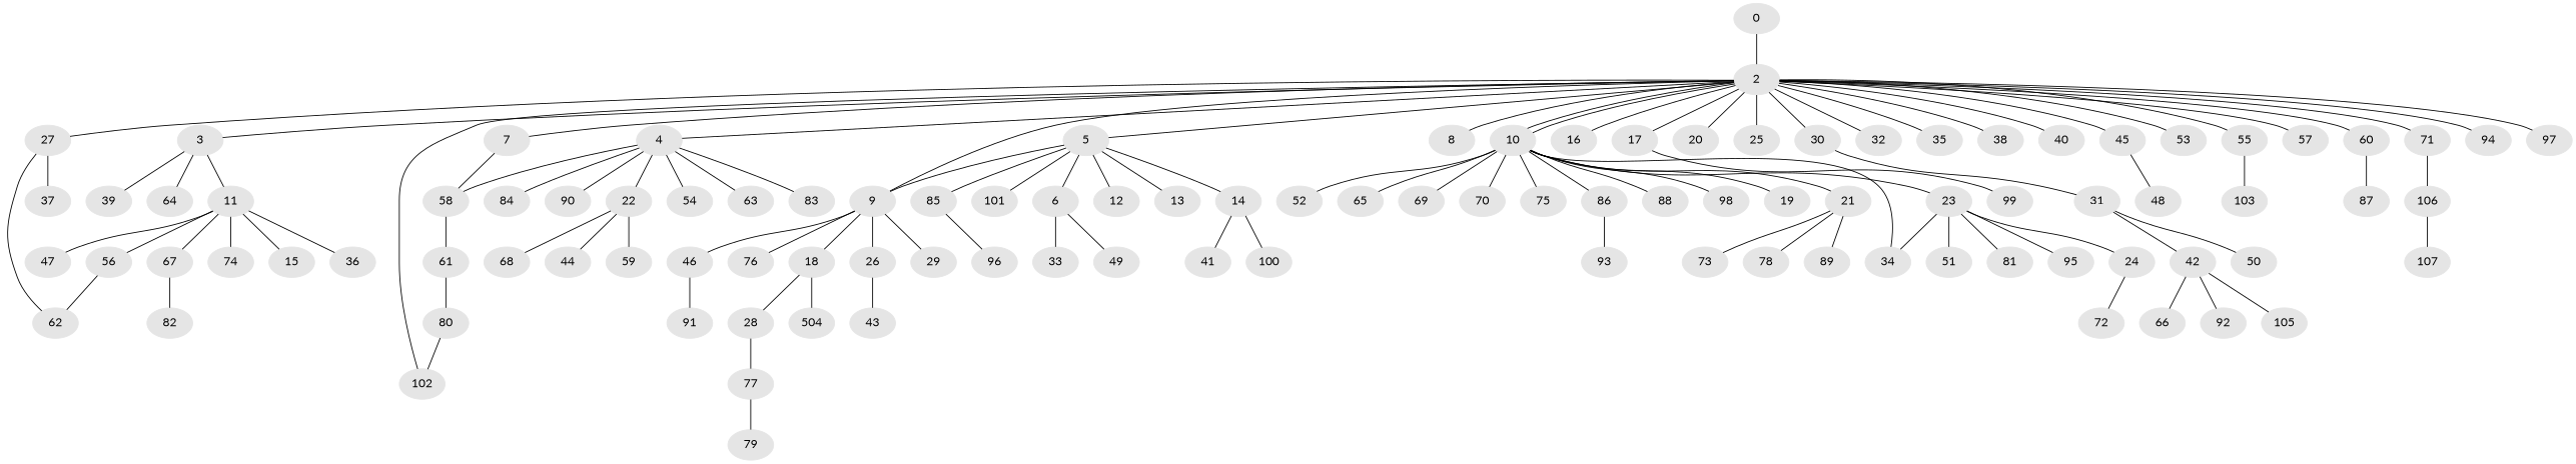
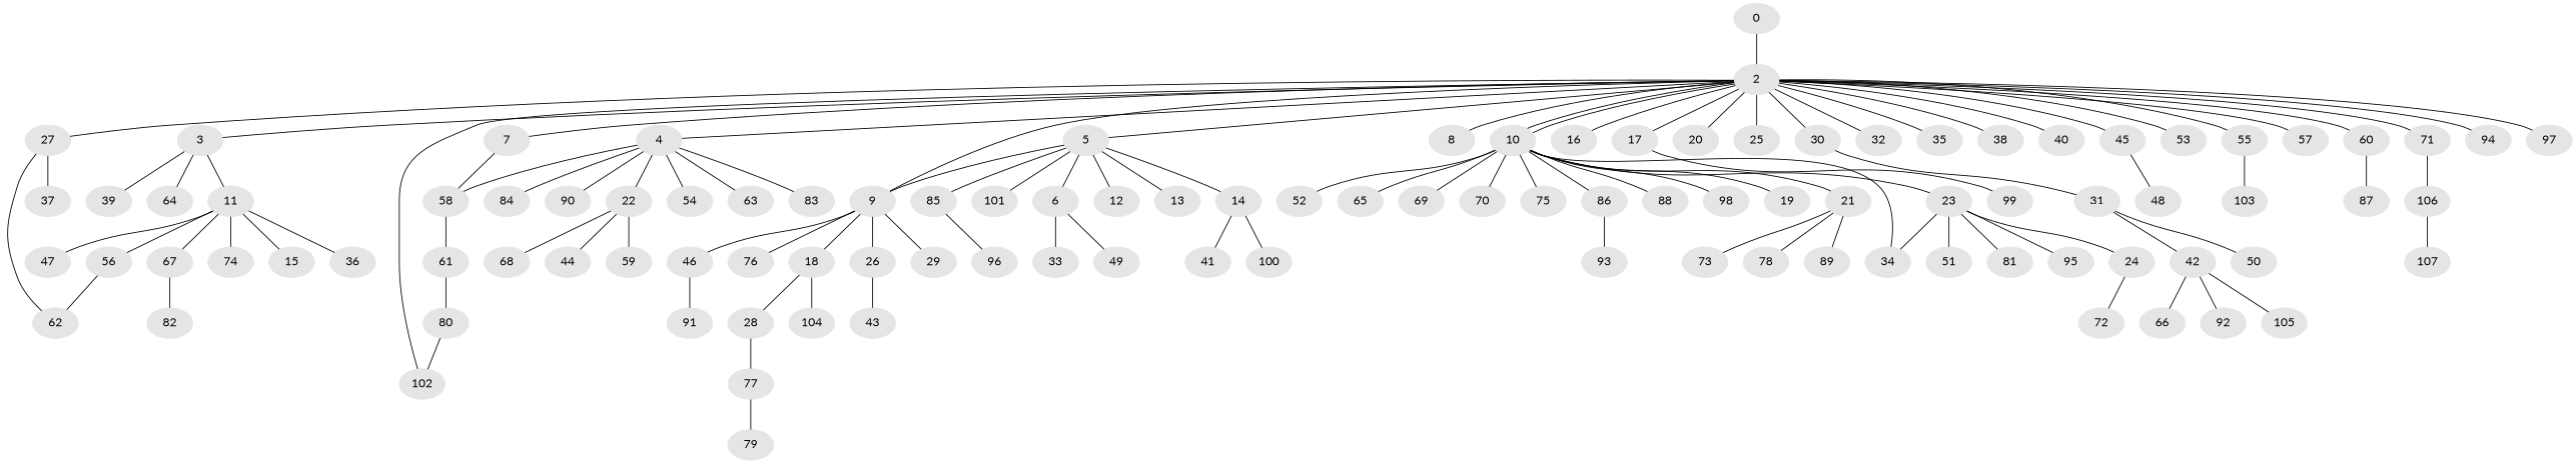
  graph {
    fontname=Lato
    node [color=gray90 fontname=Lato style=filled]
    edge [fontname=Lato]
    n1 [label=0]
    2
    3
    4
    5
    7
    8
    9
    10
    16
    17
    20
    25
    27
    30
    32
    35
    38
    40
    45
    53
    55
    57
    60
    71
    94
    97
    102
    11
    39
    64
    22
    54
    58
    63
    83
    84
    90
    6
    12
    13
    14
    85
    101
    18
    26
    29
    46
    76
    19
    21
    23
    34
    52
    65
    69
    70
    75
    86
    88
    98
    99
    37
    62
    31
    48
    103
    87
    106
    15
    36
    47
    56
    67
    74
    44
    59
    68
    61
    33
    49
    41
    100
    96
    28
-   104 [label=504]
+   104
    43
    91
    73
    78
    89
    24
    51
    81
    95
    93
    82
    77
    72
    79
    42
    50
    66
    92
    105
    80
    107
    n1 -- 2
    2 -- 3
    2 -- 4
    2 -- 5
    2 -- 7
    2 -- 8
    2 -- 9
    2 -- 10
    2 -- 10
    2 -- 16
    2 -- 17
    2 -- 20
    2 -- 25
    2 -- 27
    2 -- 30
    2 -- 32
    2 -- 35
    2 -- 38
    2 -- 40
    2 -- 45
    2 -- 53
    2 -- 55
    2 -- 57
    2 -- 60
    2 -- 71
    2 -- 94
    2 -- 97
    2 -- 102
    3 -- 11
    3 -- 39
    3 -- 64
    4 -- 22
    4 -- 54
    4 -- 58
    4 -- 63
    4 -- 83
    4 -- 84
    4 -- 90
    5 -- 9
    5 -- 6
    5 -- 12
    5 -- 13
    5 -- 14
    5 -- 85
    5 -- 101
    7 -- 58
    9 -- 18
    9 -- 26
    9 -- 29
    9 -- 46
    9 -- 76
    10 -- 19
    10 -- 21
    10 -- 23
    10 -- 34
    10 -- 52
    10 -- 65
    10 -- 69
    10 -- 70
    10 -- 75
    10 -- 86
    10 -- 88
    10 -- 98
    17 -- 99
    27 -- 37
    27 -- 62
    30 -- 31
    45 -- 48
    55 -- 103
    60 -- 87
    71 -- 106
    11 -- 15
    11 -- 36
    11 -- 47
    11 -- 56
    11 -- 67
    11 -- 74
    22 -- 44
    22 -- 59
    22 -- 68
    58 -- 61
    6 -- 33
    6 -- 49
    14 -- 41
    14 -- 100
    85 -- 96
    18 -- 28
    18 -- 104
    26 -- 43
    46 -- 91
    21 -- 73
    21 -- 78
    21 -- 89
    23 -- 34
    23 -- 24
    23 -- 51
    23 -- 81
    23 -- 95
    86 -- 93
    31 -- 42
    31 -- 50
    106 -- 107
    56 -- 62
    67 -- 82
    61 -- 80
    28 -- 77
    24 -- 72
    77 -- 79
    42 -- 66
    42 -- 92
    42 -- 105
    80 -- 102
  }
